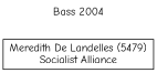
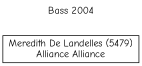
  digraph {
    label="Bass 2004"
    labelloc=t
    mclimit=10
    fontname="Comic Neue"
-   n1 [label="Meredith De Landelles (5479)\nSocialist Alliance" shape=box fontname="Comic Neue"]
+   n1 [label="Meredith De Landelles (5479)\nAlliance Alliance" shape=box fontname="Comic Neue"]
  }
